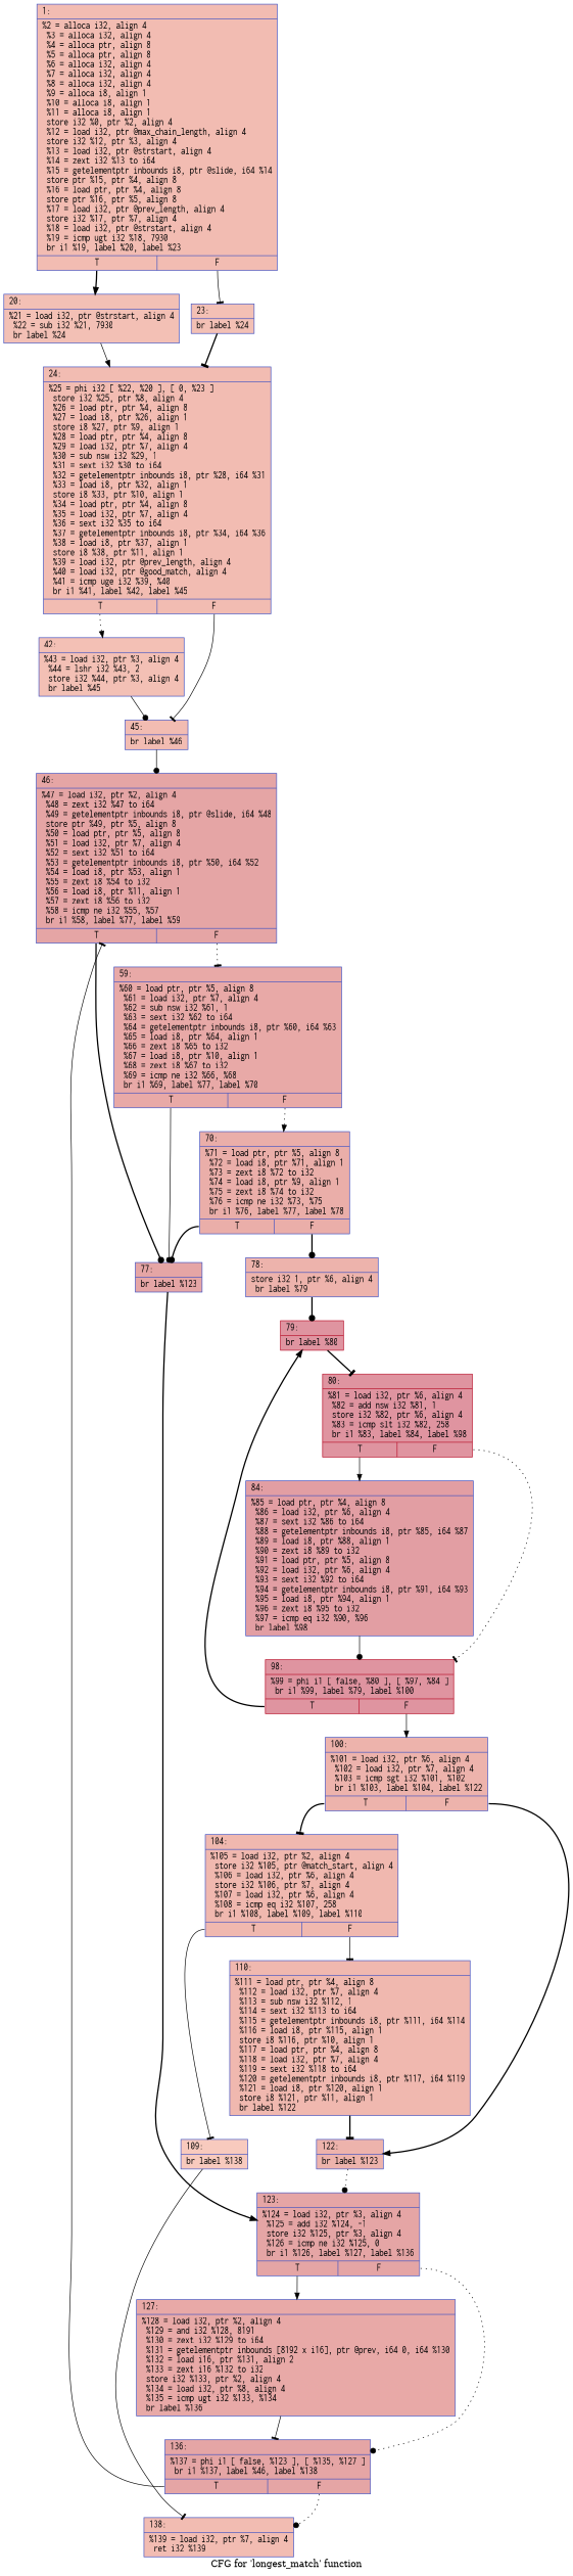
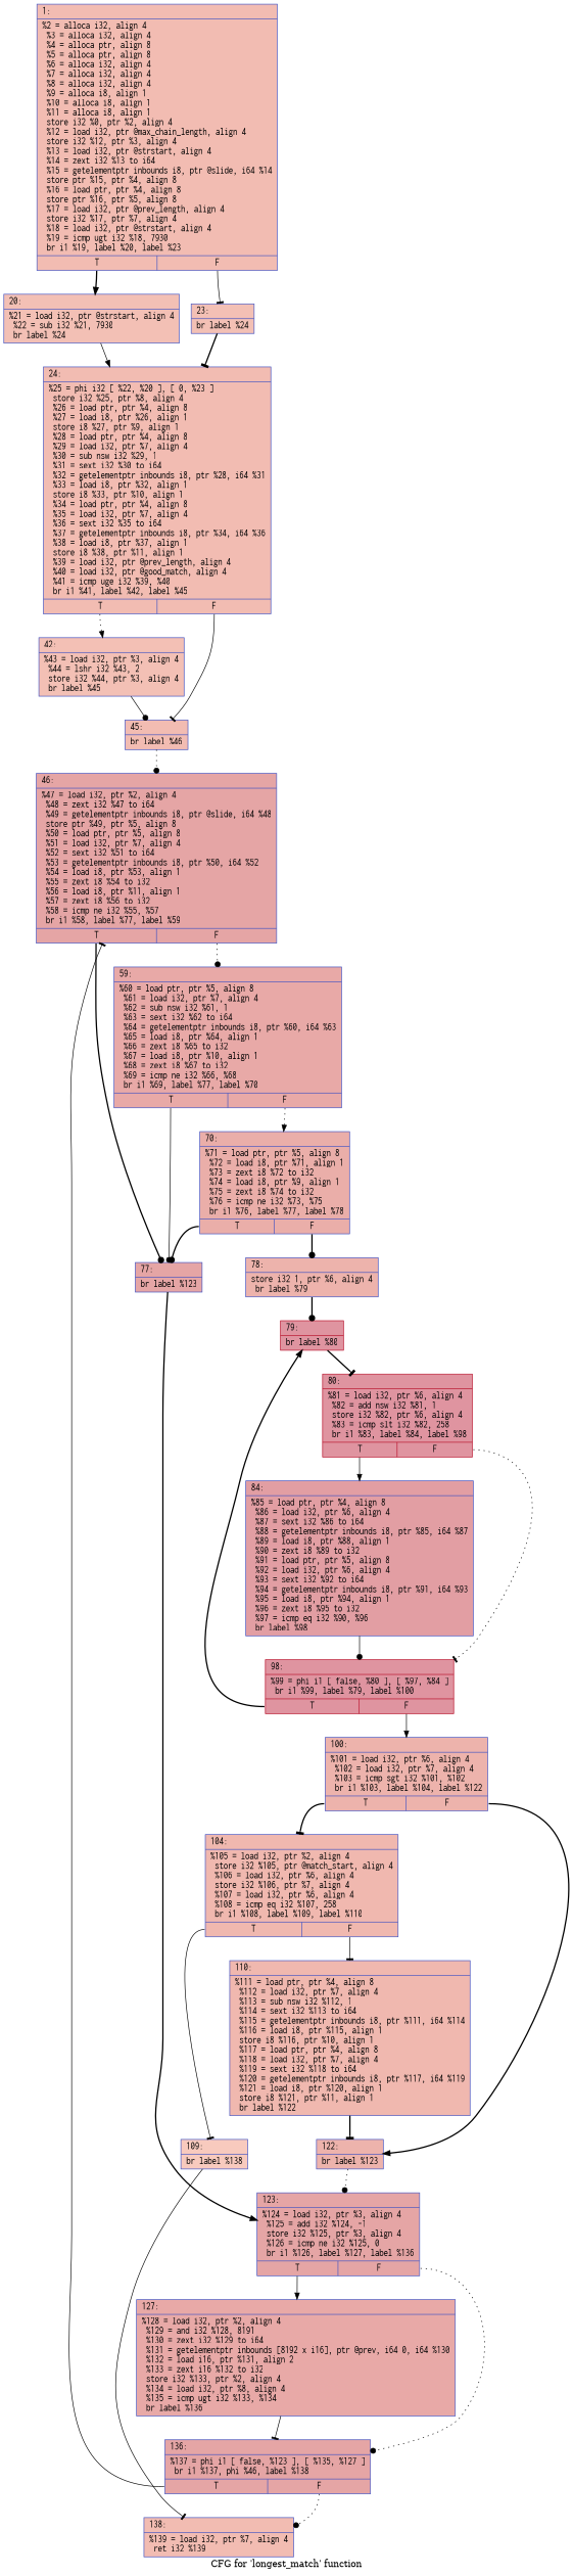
  digraph {
    label="CFG for 'longest_match' function"
    node [color="#3d50c3ff" fillcolor="#e1675170" fontname=Courier shape=record style=filled]
    edge [arrowhead=tee style=solid]
    n1 [label="{1:\l|  %2 = alloca i32, align 4\l  %3 = alloca i32, align 4\l  %4 = alloca ptr, align 8\l  %5 = alloca ptr, align 8\l  %6 = alloca i32, align 4\l  %7 = alloca i32, align 4\l  %8 = alloca i32, align 4\l  %9 = alloca i8, align 1\l  %10 = alloca i8, align 1\l  %11 = alloca i8, align 1\l  store i32 %0, ptr %2, align 4\l  %12 = load i32, ptr @max_chain_length, align 4\l  store i32 %12, ptr %3, align 4\l  %13 = load i32, ptr @strstart, align 4\l  %14 = zext i32 %13 to i64\l  %15 = getelementptr inbounds i8, ptr @slide, i64 %14\l  store ptr %15, ptr %4, align 8\l  %16 = load ptr, ptr %4, align 8\l  store ptr %16, ptr %5, align 8\l  %17 = load i32, ptr @prev_length, align 4\l  store i32 %17, ptr %7, align 4\l  %18 = load i32, ptr @strstart, align 4\l  %19 = icmp ugt i32 %18, 7930\l  br i1 %19, label %20, label %23\l|{<s0>T|<s1>F}}"]
    n2 [fillcolor="#e5705870" label="{20:\l|  %21 = load i32, ptr @strstart, align 4\l  %22 = sub i32 %21, 7930\l  br label %24\l}"]
    n3 [fillcolor="#e5705870" label="{23:\l|  br label %24\l}"]
    n4 [label="{24:\l|  %25 = phi i32 [ %22, %20 ], [ 0, %23 ]\l  store i32 %25, ptr %8, align 4\l  %26 = load ptr, ptr %4, align 8\l  %27 = load i8, ptr %26, align 1\l  store i8 %27, ptr %9, align 1\l  %28 = load ptr, ptr %4, align 8\l  %29 = load i32, ptr %7, align 4\l  %30 = sub nsw i32 %29, 1\l  %31 = sext i32 %30 to i64\l  %32 = getelementptr inbounds i8, ptr %28, i64 %31\l  %33 = load i8, ptr %32, align 1\l  store i8 %33, ptr %10, align 1\l  %34 = load ptr, ptr %4, align 8\l  %35 = load i32, ptr %7, align 4\l  %36 = sext i32 %35 to i64\l  %37 = getelementptr inbounds i8, ptr %34, i64 %36\l  %38 = load i8, ptr %37, align 1\l  store i8 %38, ptr %11, align 1\l  %39 = load i32, ptr @prev_length, align 4\l  %40 = load i32, ptr @good_match, align 4\l  %41 = icmp uge i32 %39, %40\l  br i1 %41, label %42, label %45\l|{<s0>T|<s1>F}}"]
    n5 [fillcolor="#e5705870" label="{42:\l|  %43 = load i32, ptr %3, align 4\l  %44 = lshr i32 %43, 2\l  store i32 %44, ptr %3, align 4\l  br label %45\l}"]
    n6 [label="{45:\l|  br label %46\l}"]
    n7 [fillcolor="#c5333470" label="{46:\l|  %47 = load i32, ptr %2, align 4\l  %48 = zext i32 %47 to i64\l  %49 = getelementptr inbounds i8, ptr @slide, i64 %48\l  store ptr %49, ptr %5, align 8\l  %50 = load ptr, ptr %5, align 8\l  %51 = load i32, ptr %7, align 4\l  %52 = sext i32 %51 to i64\l  %53 = getelementptr inbounds i8, ptr %50, i64 %52\l  %54 = load i8, ptr %53, align 1\l  %55 = zext i8 %54 to i32\l  %56 = load i8, ptr %11, align 1\l  %57 = zext i8 %56 to i32\l  %58 = icmp ne i32 %55, %57\l  br i1 %58, label %77, label %59\l|{<s0>T|<s1>F}}"]
    n8 [fillcolor="#c5333470" label="{77:\l|  br label %123\l}"]
    n9 [fillcolor="#ca3b3770" label="{59:\l|  %60 = load ptr, ptr %5, align 8\l  %61 = load i32, ptr %7, align 4\l  %62 = sub nsw i32 %61, 1\l  %63 = sext i32 %62 to i64\l  %64 = getelementptr inbounds i8, ptr %60, i64 %63\l  %65 = load i8, ptr %64, align 1\l  %66 = zext i8 %65 to i32\l  %67 = load i8, ptr %10, align 1\l  %68 = zext i8 %67 to i32\l  %69 = icmp ne i32 %66, %68\l  br i1 %69, label %77, label %70\l|{<s0>T|<s1>F}}"]
    n10 [fillcolor="#c5333470" label="{123:\l|  %124 = load i32, ptr %3, align 4\l  %125 = add i32 %124, -1\l  store i32 %125, ptr %3, align 4\l  %126 = icmp ne i32 %125, 0\l  br i1 %126, label %127, label %136\l|{<s0>T|<s1>F}}"]
    n11 [fillcolor="#d0473d70" label="{70:\l|  %71 = load ptr, ptr %5, align 8\l  %72 = load i8, ptr %71, align 1\l  %73 = zext i8 %72 to i32\l  %74 = load i8, ptr %9, align 1\l  %75 = zext i8 %74 to i32\l  %76 = icmp ne i32 %73, %75\l  br i1 %76, label %77, label %78\l|{<s0>T|<s1>F}}"]
    n12 [fillcolor="#ca3b3770" label="{127:\l|  %128 = load i32, ptr %2, align 4\l  %129 = and i32 %128, 8191\l  %130 = zext i32 %129 to i64\l  %131 = getelementptr inbounds [8192 x i16], ptr @prev, i64 0, i64 %130\l  %132 = load i16, ptr %131, align 2\l  %133 = zext i16 %132 to i32\l  store i32 %133, ptr %2, align 4\l  %134 = load i32, ptr %8, align 4\l  %135 = icmp ugt i32 %133, %134\l  br label %136\l}"]
-   n13 [fillcolor="#c5333470" label="{136:\l|  %137 = phi i1 [ false, %123 ], [ %135, %127 ]\l  br i1 %137, label %46, label %138\l|{<s0>T|<s1>F}}"]
+   n13 [fillcolor="#c5333470" label="{136:\l|  %137 = phi i1 [ false, %123 ], [ %135, %127 ]\l  br i1 %137, phi %46, label %138\l|{<s0>T|<s1>F}}"]
    n14 [fillcolor="#d6524470" label="{78:\l|  store i32 1, ptr %6, align 4\l  br label %79\l}"]
    n15 [color="#b70d28ff" fillcolor="#b70d2870" label="{79:\l|  br label %80\l}"]
    n16 [color="#b70d28ff" fillcolor="#b70d2870" label="{80:\l|  %81 = load i32, ptr %6, align 4\l  %82 = add nsw i32 %81, 1\l  store i32 %82, ptr %6, align 4\l  %83 = icmp slt i32 %82, 258\l  br i1 %83, label %84, label %98\l|{<s0>T|<s1>F}}"]
    n17 [label="{138:\l|  %139 = load i32, ptr %7, align 4\l  ret i32 %139\l}"]
    n18 [fillcolor="#be242e70" label="{84:\l|  %85 = load ptr, ptr %4, align 8\l  %86 = load i32, ptr %6, align 4\l  %87 = sext i32 %86 to i64\l  %88 = getelementptr inbounds i8, ptr %85, i64 %87\l  %89 = load i8, ptr %88, align 1\l  %90 = zext i8 %89 to i32\l  %91 = load ptr, ptr %5, align 8\l  %92 = load i32, ptr %6, align 4\l  %93 = sext i32 %92 to i64\l  %94 = getelementptr inbounds i8, ptr %91, i64 %93\l  %95 = load i8, ptr %94, align 1\l  %96 = zext i8 %95 to i32\l  %97 = icmp eq i32 %90, %96\l  br label %98\l}"]
    n19 [color="#b70d28ff" fillcolor="#b70d2870" label="{98:\l|  %99 = phi i1 [ false, %80 ], [ %97, %84 ]\l  br i1 %99, label %79, label %100\l|{<s0>T|<s1>F}}"]
    n20 [fillcolor="#d6524470" label="{100:\l|  %101 = load i32, ptr %6, align 4\l  %102 = load i32, ptr %7, align 4\l  %103 = icmp sgt i32 %101, %102\l  br i1 %103, label %104, label %122\l|{<s0>T|<s1>F}}"]
    n21 [fillcolor="#dc5d4a70" label="{104:\l|  %105 = load i32, ptr %2, align 4\l  store i32 %105, ptr @match_start, align 4\l  %106 = load i32, ptr %6, align 4\l  store i32 %106, ptr %7, align 4\l  %107 = load i32, ptr %6, align 4\l  %108 = icmp eq i32 %107, 258\l  br i1 %108, label %109, label %110\l|{<s0>T|<s1>F}}"]
    n22 [fillcolor="#d6524470" label="{122:\l|  br label %123\l}"]
    n23 [fillcolor="#ef886b70" label="{109:\l|  br label %138\l}"]
    n24 [fillcolor="#dc5d4a70" label="{110:\l|  %111 = load ptr, ptr %4, align 8\l  %112 = load i32, ptr %7, align 4\l  %113 = sub nsw i32 %112, 1\l  %114 = sext i32 %113 to i64\l  %115 = getelementptr inbounds i8, ptr %111, i64 %114\l  %116 = load i8, ptr %115, align 1\l  store i8 %116, ptr %10, align 1\l  %117 = load ptr, ptr %4, align 8\l  %118 = load i32, ptr %7, align 4\l  %119 = sext i32 %118 to i64\l  %120 = getelementptr inbounds i8, ptr %117, i64 %119\l  %121 = load i8, ptr %120, align 1\l  store i8 %121, ptr %11, align 1\l  br label %122\l}"]
    n1 -> n2 [arrowhead=normal style=bold tailport=s0]
    n1 -> n3 [tailport=s1]
    n2 -> n4 [arrowhead=normal]
    n3 -> n4 [style=bold]
    n4 -> n5 [arrowhead=normal style=dotted tailport=s0]
    n4 -> n6 [tailport=s1]
    n5 -> n6 [arrowhead=dot]
-   n6 -> n7 [arrowhead=dot]
+   n6 -> n7 [arrowhead=dot style=dotted]
    n7 -> n8 [arrowhead=dot style=bold tailport=s0]
-   n7 -> n9 [style=dotted tailport=s1]
+   n7 -> n9 [arrowhead=dot style=dotted tailport=s1]
    n8 -> n10 [arrowhead=normal style=bold]
    n9 -> n8 [arrowhead=dot tailport=s0]
    n9 -> n11 [arrowhead=normal style=dotted tailport=s1]
    n10 -> n12 [arrowhead=normal tailport=s0]
    n10 -> n13 [arrowhead=dot style=dotted tailport=s1]
    n11 -> n8 [arrowhead=dot style=bold tailport=s0]
    n11 -> n14 [arrowhead=dot style=bold tailport=s1]
    n12 -> n13
    n13 -> n7 [tailport=s0]
    n13 -> n17 [arrowhead=dot style=dotted tailport=s1]
    n14 -> n15 [arrowhead=dot style=bold]
    n15 -> n16 [style=bold]
    n16 -> n18 [arrowhead=normal tailport=s0]
    n16 -> n19 [style=dotted tailport=s1]
    n18 -> n19 [arrowhead=dot]
    n19 -> n15 [arrowhead=normal style=bold tailport=s0]
    n19 -> n20 [arrowhead=normal tailport=s1]
    n20 -> n21 [style=bold tailport=s0]
    n20 -> n22 [arrowhead=normal style=bold tailport=s1]
    n21 -> n23 [tailport=s0]
    n21 -> n24 [tailport=s1]
    n22 -> n10 [arrowhead=dot style=dotted]
    n23 -> n17
    n24 -> n22 [style=bold]
  }
